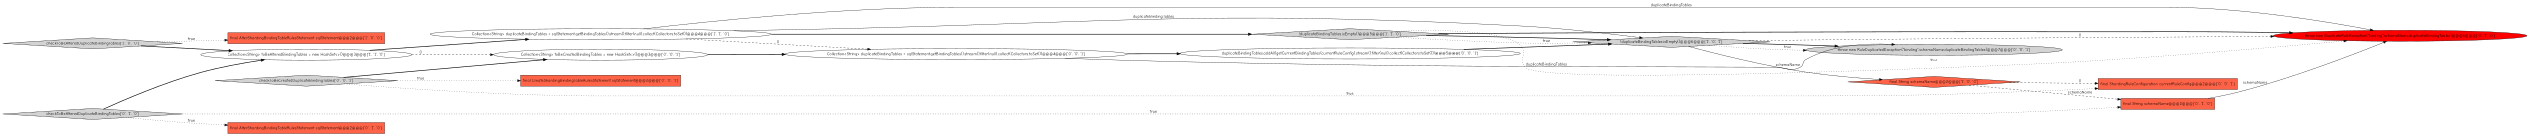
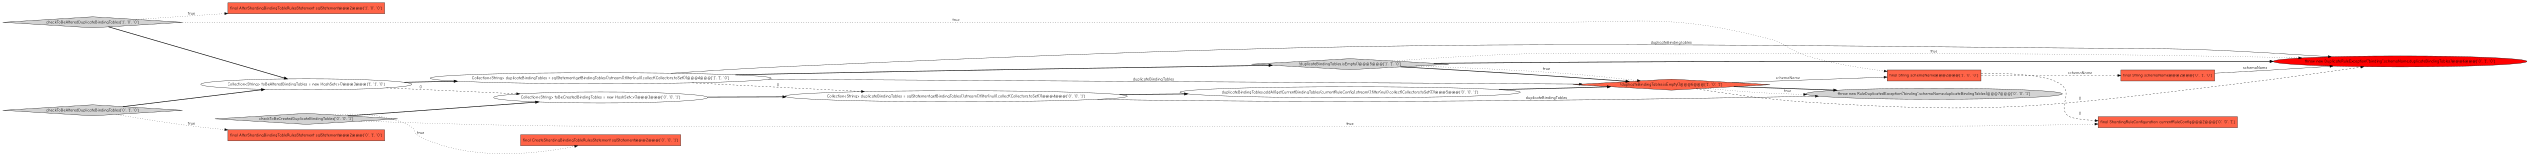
  digraph {
    fontname="Comic Neue"
    rankdir=LR
    node [fillcolor=lightgray fontname="Comic Neue" shape=ellipse style=filled]
    edge [fontname="Comic Neue" style=bold]
    n1 [label="throw new RuleDuplicatedException(\"binding\",schemaName,duplicateBindingTables)@@@7@@@['0', '0', '1']"]
    n2 [fillcolor=white label="duplicateBindingTables.addAll(getCurrentBindingTables(currentRuleConfig).stream().filter(null).collect(Collectors.toSet()))@@@5@@@['0', '0', '1']"]
-   n3 [label="!duplicateBindingTables.isEmpty()@@@6@@@['1', '0', '1']" shape=diamond]
+   n3 [fillcolor=tomato label="!duplicateBindingTables.isEmpty()@@@6@@@['1', '0', '1']" shape=diamond]
    n4 [fillcolor=red label="throw new DuplicateRuleException(\"binding\",schemaName,duplicateBindingTables)@@@6@@@['0', '1', '0']"]
-   n5 [fillcolor=tomato label="final String schemaName@@@2@@@['1', '0', '0']" shape=diamond]
+   n5 [fillcolor=tomato label="final String schemaName@@@2@@@['1', '0', '0']" shape=box]
    n6 [fillcolor=tomato label="final CreateShardingBindingTableRulesStatement sqlStatement@@@2@@@['0', '0', '1']" shape=box]
    n7 [label="checkToBeAlteredDuplicateBindingTables['1', '0', '0']" shape=diamond]
    n8 [fillcolor=white label="Collection<String> toBeAlteredBindingTables = new HashSet<>()@@@3@@@['1', '1', '0']"]
    n9 [fillcolor=tomato label="final AlterShardingBindingTableRulesStatement sqlStatement@@@2@@@['1', '0', '0']" shape=box]
    n10 [fillcolor=white label="Collection<String> duplicateBindingTables = sqlStatement.getBindingTables().stream().filter(null).collect(Collectors.toSet())@@@4@@@['1', '1', '0']"]
    n11 [fillcolor=white label="Collection<String> toBeCreatedBindingTables = new HashSet<>()@@@3@@@['0', '0', '1']"]
    n12 [fillcolor=tomato label="final ShardingRuleConfiguration currentRuleConfig@@@2@@@['0', '0', '1']" shape=box]
    n13 [fillcolor=tomato label="final String schemaName@@@2@@@['0', '1', '0']" shape=box]
    n14 [label="!duplicateBindingTables.isEmpty()@@@5@@@['1', '1', '0']" shape=diamond]
    n15 [fillcolor=white label="Collection<String> duplicateBindingTables = sqlStatement.getBindingTables().stream().filter(null).collect(Collectors.toSet())@@@4@@@['0', '0', '1']"]
    n16 [label="checkToBeCreatedDuplicateBindingTables['0', '0', '1']" shape=diamond]
    n17 [label="checkToBeAlteredDuplicateBindingTables['0', '1', '0']" shape=diamond]
    n18 [fillcolor=tomato label="final AlterShardingBindingTableRulesStatement sqlStatement@@@2@@@['0', '1', '0']" shape=box]
    n2 -> n3
    n3 -> n1 [label=true style=dotted]
    n3 -> n1
    n3 -> n4 [label=0 style=dashed]
    n3 -> n5 [label=schemaName style=solid]
    n5 -> n12 [label=0 style=dashed]
    n5 -> n13 [label=schemaName style=dashed]
+   n7 -> n5 [label=true style=dotted]
    n7 -> n8
    n7 -> n9 [label=true style=dotted]
    n8 -> n10
    n8 -> n11 [label=0 style=dashed]
    n10 -> n3 [label=duplicateBindingTables style=solid]
    n10 -> n4 [label=duplicateBindingTables style=solid]
    n10 -> n14
    n10 -> n15 [label=0 style=dashed]
    n11 -> n15
    n13 -> n4 [label=schemaName style=solid]
    n14 -> n3 [label=true style=dotted]
    n14 -> n3
    n14 -> n4 [label=true style=dotted]
    n14 -> n4
    n15 -> n1 [label=duplicateBindingTables style=solid]
    n15 -> n2
    n16 -> n6 [label=true style=dotted]
    n16 -> n11
    n16 -> n12 [label=true style=dotted]
    n17 -> n8
-   n17 -> n13 [label=true style=dotted]
    n17 -> n18 [label=true style=dotted]
  }
